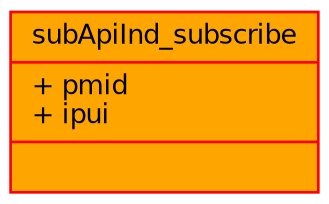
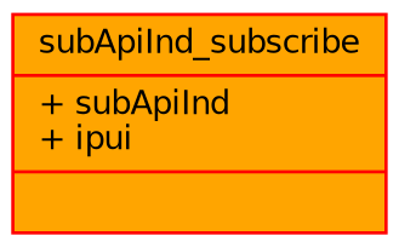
  digraph {
-   n1 [color=red fillcolor=orange fontcolor=black fontname=Helvetica fontsize=10 height=0.2 label="{subApiInd_subscribe\n|+ pmid\l+ ipui\l|}" shape=record style=filled width=0.4]
+   n1 [color=red fillcolor=orange fontcolor=black fontname=Helvetica fontsize=10 height=0.2 label="{subApiInd_subscribe\n|+ subApiInd\l+ ipui\l|}" shape=record style=filled width=0.4]
  }
